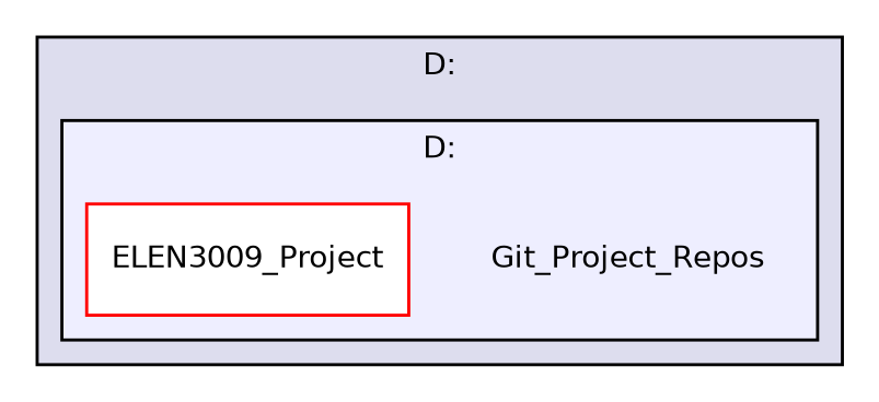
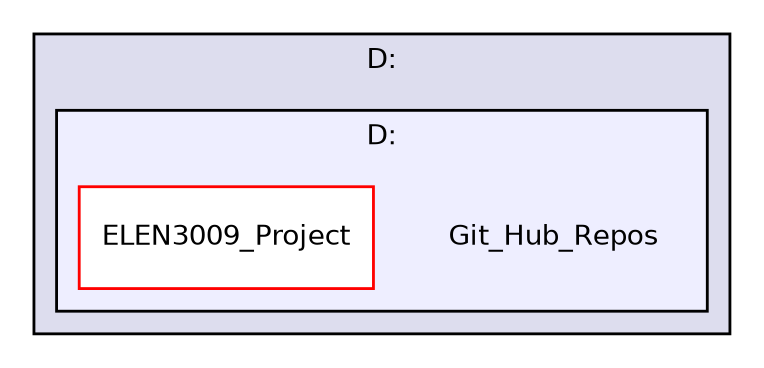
  digraph {
    compound=true
    node [fontname=Helvetica fontsize=10]
-   n1 [label=Git_Project_Repos shape=plaintext]
+   n1 [label=Git_Hub_Repos shape=plaintext]
    n2 [color=red fillcolor=white label=ELEN3009_Project shape=box style=filled]
    subgraph cluster_1 {
      bgcolor="#ddddee"
      fontname=Helvetica
      fontsize=10
      label="D:"
      pencolor=black
      subgraph cluster_2 {
        bgcolor="#eeeeff"
        fontname=Helvetica
        fontsize=10
        pencolor=black
        n1
        n2
      }
    }
  }
